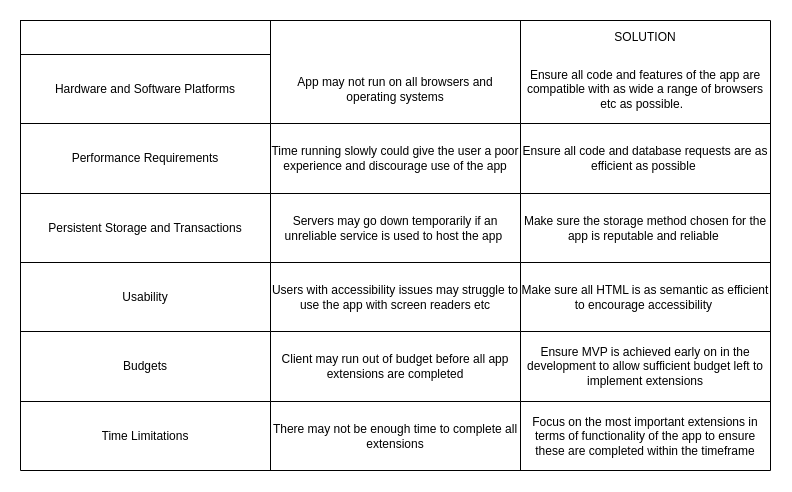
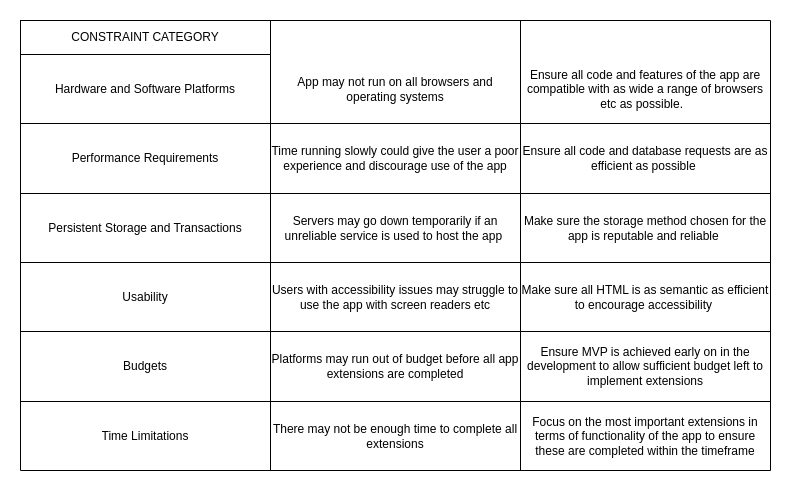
  <mxCell id="0" />
  <mxCell id="1" parent="0" />
  <mxCell id="2" value="" style="shape=table;html=1;whiteSpace=wrap;startSize=0;container=1;collapsible=0;childLayout=tableLayout;" vertex="1" parent="1"><mxGeometry x="20" y="20" width="750" height="450" as="geometry" /></mxCell>
  <mxCell id="3" style="shape=partialRectangle;html=1;whiteSpace=wrap;collapsible=0;dropTarget=0;pointerEvents=0;fillColor=none;top=0;left=0;bottom=0;right=0;points=[[0,0.5],[1,0.5]];portConstraint=eastwest;" vertex="1" parent="2"><mxGeometry width="750" height="34" as="geometry" /></mxCell>
- <mxCell id="5" value="SOLUTION" style="shape=partialRectangle;html=1;whiteSpace=wrap;connectable=0;fillColor=none;top=0;left=0;bottom=0;right=0;overflow=hidden;" vertex="1" parent="3"><mxGeometry x="500" width="250" height="34" as="geometry" /></mxCell>
+ <mxCell id="4" value="CONSTRAINT CATEGORY" style="shape=partialRectangle;html=1;whiteSpace=wrap;connectable=0;fillColor=none;top=0;left=0;bottom=0;right=0;overflow=hidden;" vertex="1" parent="3"><mxGeometry width="250" height="34" as="geometry" /></mxCell>
  <mxCell id="6" style="shape=partialRectangle;html=1;whiteSpace=wrap;collapsible=0;dropTarget=0;pointerEvents=0;fillColor=none;top=0;left=0;bottom=0;right=0;points=[[0,0.5],[1,0.5]];portConstraint=eastwest;" vertex="1" parent="2"><mxGeometry y="34" width="750" height="69" as="geometry" /></mxCell>
  <mxCell id="7" value="Hardware and Software Platforms" style="shape=partialRectangle;html=1;whiteSpace=wrap;connectable=0;fillColor=none;top=0;left=0;bottom=0;right=0;overflow=hidden;" vertex="1" parent="6"><mxGeometry width="250" height="69" as="geometry" /></mxCell>
  <mxCell id="8" value="App may not run on all browsers and operating systems" style="shape=partialRectangle;html=1;whiteSpace=wrap;connectable=0;fillColor=none;top=0;left=0;bottom=0;right=0;overflow=hidden;" vertex="1" parent="6"><mxGeometry x="250" width="250" height="69" as="geometry" /></mxCell>
  <mxCell id="9" value="Ensure all code and features of the app are compatible with as wide a range of browsers etc as possible.&amp;nbsp;&amp;nbsp;" style="shape=partialRectangle;html=1;whiteSpace=wrap;connectable=0;fillColor=none;top=0;left=0;bottom=0;right=0;overflow=hidden;" vertex="1" parent="6"><mxGeometry x="500" width="250" height="69" as="geometry" /></mxCell>
  <mxCell id="10" style="shape=partialRectangle;html=1;whiteSpace=wrap;collapsible=0;dropTarget=0;pointerEvents=0;fillColor=none;top=0;left=0;bottom=0;right=0;points=[[0,0.5],[1,0.5]];portConstraint=eastwest;" vertex="1" parent="2"><mxGeometry y="103" width="750" height="70" as="geometry" /></mxCell>
  <mxCell id="11" value="Performance Requirements" style="shape=partialRectangle;html=1;whiteSpace=wrap;connectable=0;fillColor=none;top=0;left=0;bottom=0;right=0;overflow=hidden;" vertex="1" parent="10"><mxGeometry width="250" height="70" as="geometry" /></mxCell>
  <mxCell id="12" value="Time running slowly could give the user a poor experience and discourage use of the app" style="shape=partialRectangle;html=1;whiteSpace=wrap;connectable=0;fillColor=none;top=0;left=0;bottom=0;right=0;overflow=hidden;" vertex="1" parent="10"><mxGeometry x="250" width="250" height="70" as="geometry" /></mxCell>
  <mxCell id="13" value="Ensure all code and database requests are as efficient as possible&amp;nbsp;" style="shape=partialRectangle;html=1;whiteSpace=wrap;connectable=0;fillColor=none;top=0;left=0;bottom=0;right=0;overflow=hidden;" vertex="1" parent="10"><mxGeometry x="500" width="250" height="70" as="geometry" /></mxCell>
  <mxCell id="14" style="shape=partialRectangle;html=1;whiteSpace=wrap;collapsible=0;dropTarget=0;pointerEvents=0;fillColor=none;top=0;left=0;bottom=0;right=0;points=[[0,0.5],[1,0.5]];portConstraint=eastwest;" vertex="1" parent="2"><mxGeometry y="173" width="750" height="69" as="geometry" /></mxCell>
  <mxCell id="15" value="Persistent Storage and Transactions" style="shape=partialRectangle;html=1;whiteSpace=wrap;connectable=0;fillColor=none;top=0;left=0;bottom=0;right=0;overflow=hidden;" vertex="1" parent="14"><mxGeometry width="250" height="69" as="geometry" /></mxCell>
  <mxCell id="16" value="Servers may go down temporarily if an unreliable service is used to host the app&amp;nbsp;" style="shape=partialRectangle;html=1;whiteSpace=wrap;connectable=0;fillColor=none;top=0;left=0;bottom=0;right=0;overflow=hidden;" vertex="1" parent="14"><mxGeometry x="250" width="250" height="69" as="geometry" /></mxCell>
  <mxCell id="17" value="Make sure the storage method chosen for the app is reputable and reliable&amp;nbsp;" style="shape=partialRectangle;html=1;whiteSpace=wrap;connectable=0;fillColor=none;top=0;left=0;bottom=0;right=0;overflow=hidden;" vertex="1" parent="14"><mxGeometry x="500" width="250" height="69" as="geometry" /></mxCell>
  <mxCell id="18" value="" style="shape=partialRectangle;html=1;whiteSpace=wrap;collapsible=0;dropTarget=0;pointerEvents=0;fillColor=none;top=0;left=0;bottom=0;right=0;points=[[0,0.5],[1,0.5]];portConstraint=eastwest;" vertex="1" parent="2"><mxGeometry y="242" width="750" height="69" as="geometry" /></mxCell>
  <mxCell id="19" value="Usability" style="shape=partialRectangle;html=1;whiteSpace=wrap;connectable=0;fillColor=none;top=0;left=0;bottom=0;right=0;overflow=hidden;" vertex="1" parent="18"><mxGeometry width="250" height="69" as="geometry" /></mxCell>
  <mxCell id="20" value="Users with accessibility issues may struggle to use the app with screen readers etc" style="shape=partialRectangle;html=1;whiteSpace=wrap;connectable=0;fillColor=none;top=0;left=0;bottom=0;right=0;overflow=hidden;" vertex="1" parent="18"><mxGeometry x="250" width="250" height="69" as="geometry" /></mxCell>
  <mxCell id="21" value="Make sure all HTML is as semantic as efficient to encourage accessibility&amp;nbsp;" style="shape=partialRectangle;html=1;whiteSpace=wrap;connectable=0;fillColor=none;top=0;left=0;bottom=0;right=0;overflow=hidden;" vertex="1" parent="18"><mxGeometry x="500" width="250" height="69" as="geometry" /></mxCell>
  <mxCell id="22" value="" style="shape=partialRectangle;html=1;whiteSpace=wrap;collapsible=0;dropTarget=0;pointerEvents=0;fillColor=none;top=0;left=0;bottom=0;right=0;points=[[0,0.5],[1,0.5]];portConstraint=eastwest;" vertex="1" parent="2"><mxGeometry y="311" width="750" height="70" as="geometry" /></mxCell>
  <mxCell id="23" value="Budgets" style="shape=partialRectangle;html=1;whiteSpace=wrap;connectable=0;fillColor=none;top=0;left=0;bottom=0;right=0;overflow=hidden;" vertex="1" parent="22"><mxGeometry width="250" height="70" as="geometry" /></mxCell>
- <mxCell id="24" value="Client may run out of budget before all app extensions are completed" style="shape=partialRectangle;html=1;whiteSpace=wrap;connectable=0;fillColor=none;top=0;left=0;bottom=0;right=0;overflow=hidden;" vertex="1" parent="22"><mxGeometry x="250" width="250" height="70" as="geometry" /></mxCell>
+ <mxCell id="24" value="Platforms may run out of budget before all app extensions are completed" style="shape=partialRectangle;html=1;whiteSpace=wrap;connectable=0;fillColor=none;top=0;left=0;bottom=0;right=0;overflow=hidden;" vertex="1" parent="22"><mxGeometry x="250" width="250" height="70" as="geometry" /></mxCell>
  <mxCell id="25" value="Ensure MVP is achieved early on in the development to allow sufficient budget left to implement extensions" style="shape=partialRectangle;html=1;whiteSpace=wrap;connectable=0;fillColor=none;top=0;left=0;bottom=0;right=0;overflow=hidden;" vertex="1" parent="22"><mxGeometry x="500" width="250" height="70" as="geometry" /></mxCell>
  <mxCell id="26" value="" style="shape=partialRectangle;html=1;whiteSpace=wrap;collapsible=0;dropTarget=0;pointerEvents=0;fillColor=none;top=0;left=0;bottom=0;right=0;points=[[0,0.5],[1,0.5]];portConstraint=eastwest;" vertex="1" parent="2"><mxGeometry y="381" width="750" height="69" as="geometry" /></mxCell>
  <mxCell id="27" value="Time Limitations" style="shape=partialRectangle;html=1;whiteSpace=wrap;connectable=0;fillColor=none;top=0;left=0;bottom=0;right=0;overflow=hidden;" vertex="1" parent="26"><mxGeometry width="250" height="69" as="geometry" /></mxCell>
  <mxCell id="28" value="There may not be enough time to complete all extensions" style="shape=partialRectangle;html=1;whiteSpace=wrap;connectable=0;fillColor=none;top=0;left=0;bottom=0;right=0;overflow=hidden;" vertex="1" parent="26"><mxGeometry x="250" width="250" height="69" as="geometry" /></mxCell>
  <mxCell id="29" value="Focus on the most important extensions in terms of functionality of the app to ensure these are completed within the timeframe" style="shape=partialRectangle;html=1;whiteSpace=wrap;connectable=0;fillColor=none;top=0;left=0;bottom=0;right=0;overflow=hidden;" vertex="1" parent="26"><mxGeometry x="500" width="250" height="69" as="geometry" /></mxCell>
